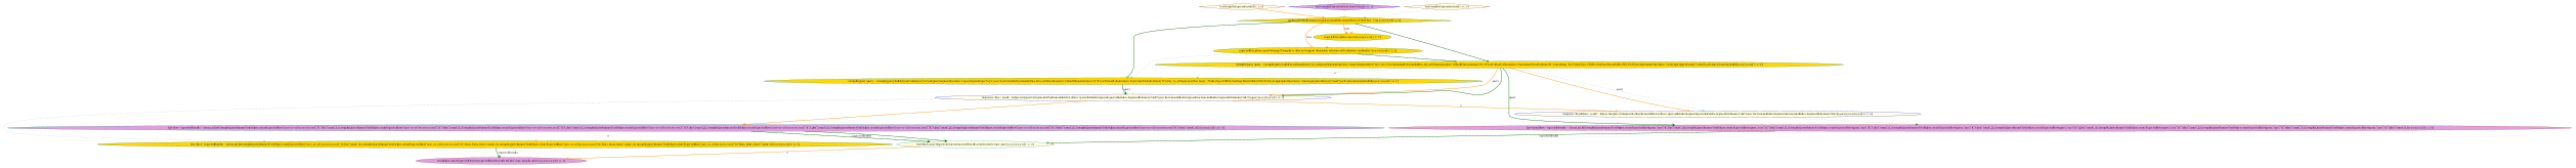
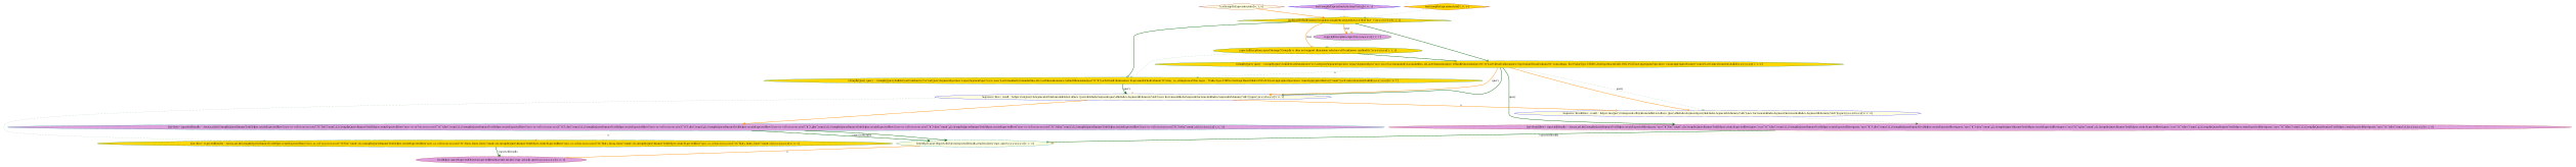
  digraph {
    fontname="Playfair Display"
    node [color=darkgreen fillcolor=gold fontname="Playfair Display" shape=ellipse style=filled]
    edge [arrowhead=odot color=darkgreen fontname="Playfair Display" style=bold]
    n1 [label="config.getDefaultStrategy().equals(GroupByStrategySelector.STRATEGY_V1)@@@3@@@['1', '1', '1']" shape=diamond]
    n2 [color=teal label="GroupByQuery query = GroupByQuery.builder().setDataSource(\"xx\").setQuerySegmentSpec(new LegacySegmentSpec(\"1970/3000\")).setGranularity(Granularities.ALL).setDimensions(new DefaultDimensionSpec(\"tt\",\"tt\")).setVirtualColumns(new ExpressionVirtualColumn(\"tt\",\"array_to_string(concat('foo', tags), ', ')\",ValueType.STRING,TestExprMacroTable.INSTANCE)).setAggregatorSpecs(new CountAggregatorFactory(\"count\")).setContext(context).build()@@@7@@@['0', '0', '1']"]
    n3 [label="expectedException.expectMessage(\"GroupBy v1 does not support dimension selectors with unknown cardinality.\")@@@5@@@['1', '1', '1']"]
    n4 [color=teal label="GroupByQuery query = GroupByQuery.builder().setDataSource(\"xx\").setQuerySegmentSpec(new LegacySegmentSpec(\"1970/3000\")).setGranularity(Granularities.ALL).setDimensions(new DefaultDimensionSpec(\"tt\",\"tt\")).setVirtualColumns(new ExpressionVirtualColumn(\"tt\",\"concat(tags, 'foo')\",ValueType.STRING,TestExprMacroTable.INSTANCE)).setAggregatorSpecs(new CountAggregatorFactory(\"count\")).setContext(context).build()@@@7@@@['1', '1', '0']"]
-   n5 [label="expectedException.expect()@@@4@@@['1', '1', '1']"]
+   n5 [fillcolor=plum label="expectedException.expect()@@@4@@@['1', '1', '1']"]
    n6 [color=blue fillcolor=lightyellow label="Sequence<Row> result = helper.runQueryOnSegmentsObjs(ImmutableList.of(new QueryableIndexSegment(queryableIndex,SegmentId.dummy(\"sid1\")),new IncrementalIndexSegment(incrementalIndex,SegmentId.dummy(\"sid2\"))),query)@@@8@@@['1', '0', '1']"]
    n7 [color=blue fillcolor=lightyellow label="Sequence<ResultRow> result = helper.runQueryOnSegmentsObjs(ImmutableList.of(new QueryableIndexSegment(queryableIndex,SegmentId.dummy(\"sid1\")),new IncrementalIndexSegment(incrementalIndex,SegmentId.dummy(\"sid2\"))),query)@@@8@@@['0', '1', '0']"]
    n8 [color=brown fillcolor=plum label="List<ResultRow> expectedResults = Arrays.asList(GroupByQueryRunnerTestHelper.createExpectedRow(query,\"1970\",\"tt\",\"foo\",\"count\",2L),GroupByQueryRunnerTestHelper.createExpectedRow(query,\"1970\",\"tt\",\"t1foo\",\"count\",2L),GroupByQueryRunnerTestHelper.createExpectedRow(query,\"1970\",\"tt\",\"t2foo\",\"count\",2L),GroupByQueryRunnerTestHelper.createExpectedRow(query,\"1970\",\"tt\",\"t3foo\",\"count\",4L),GroupByQueryRunnerTestHelper.createExpectedRow(query,\"1970\",\"tt\",\"t4foo\",\"count\",2L),GroupByQueryRunnerTestHelper.createExpectedRow(query,\"1970\",\"tt\",\"t5foo\",\"count\",4L),GroupByQueryRunnerTestHelper.createExpectedRow(query,\"1970\",\"tt\",\"t6foo\",\"count\",2L),GroupByQueryRunnerTestHelper.createExpectedRow(query,\"1970\",\"tt\",\"t7foo\",\"count\",2L))@@@9@@@['0', '1', '0']"]
    n9 [label="List<Row> expectedResults = Arrays.asList(GroupByQueryRunnerTestHelper.createExpectedRow(\"1970-01-01T00:00:00.000Z\",\"tt\",\"foo\",\"count\",2L),GroupByQueryRunnerTestHelper.createExpectedRow(\"1970-01-01T00:00:00.000Z\",\"tt\",\"foot1, foot2, foot3\",\"count\",2L),GroupByQueryRunnerTestHelper.createExpectedRow(\"1970-01-01T00:00:00.000Z\",\"tt\",\"foot3, foot4, foot5\",\"count\",2L),GroupByQueryRunnerTestHelper.createExpectedRow(\"1970-01-01T00:00:00.000Z\",\"tt\",\"foot5, foot6, foot7\",\"count\",2L))@@@9@@@['0', '0', '1']"]
    n10 [color=teal fillcolor=plum label="List<Row> expectedResults = Arrays.asList(GroupByQueryRunnerTestHelper.createExpectedRow(\"1970-01-01T00:00:00.000Z\",\"tt\",\"foo\",\"count\",2L),GroupByQueryRunnerTestHelper.createExpectedRow(\"1970-01-01T00:00:00.000Z\",\"tt\",\"t1foo\",\"count\",2L),GroupByQueryRunnerTestHelper.createExpectedRow(\"1970-01-01T00:00:00.000Z\",\"tt\",\"t2foo\",\"count\",2L),GroupByQueryRunnerTestHelper.createExpectedRow(\"1970-01-01T00:00:00.000Z\",\"tt\",\"t3foo\",\"count\",4L),GroupByQueryRunnerTestHelper.createExpectedRow(\"1970-01-01T00:00:00.000Z\",\"tt\",\"t4foo\",\"count\",2L),GroupByQueryRunnerTestHelper.createExpectedRow(\"1970-01-01T00:00:00.000Z\",\"tt\",\"t5foo\",\"count\",4L),GroupByQueryRunnerTestHelper.createExpectedRow(\"1970-01-01T00:00:00.000Z\",\"tt\",\"t6foo\",\"count\",2L),GroupByQueryRunnerTestHelper.createExpectedRow(\"1970-01-01T00:00:00.000Z\",\"tt\",\"t7foo\",\"count\",2L))@@@9@@@['1', '0', '0']"]
    n11 [color=brown fillcolor=plum label="TestHelper.assertExpectedObjects(expectedResults,result.toList(),\"expr-arrayfn-auto\")@@@10@@@['0', '0', '1']"]
    n12 [color=teal fillcolor=lightyellow label="TestHelper.assertExpectedObjects(expectedResults,result.toList(),\"expr-auto\")@@@10@@@['1', '1', '0']"]
    n13 [color=brown fillcolor=lightyellow label="testGroupByExpressionAuto['0', '1', '0']" shape=diamond]
    n14 [color=blue fillcolor=plum label="testGroupByExpressionAutoArrayFnArg['0', '0', '1']" shape=diamond]
-   n15 [color=brown fillcolor=lightyellow label="testGroupByExpressionAuto['1', '0', '0']" shape=diamond]
+   n15 [color=brown label="testGroupByExpressionAuto['1', '0', '0']" shape=diamond]
    n1 -> n2
    n1 -> n3 [color=darkorange label=true]
    n1 -> n4
    n1 -> n5 [arrowhead=vee color=darkorange label=true]
    n1 -> n5 [arrowhead=vee color=darkorange style=dotted]
    n2 -> n6 [arrowhead=vee label=query]
    n2 -> n6 [color=darkorange style=dotted]
    n3 -> n2 [style=dotted]
    n3 -> n4
    n4 -> n2 [label=0 style=dotted]
    n4 -> n6 [arrowhead=vee color=darkorange label=query]
    n4 -> n6
    n4 -> n7 [color=darkorange]
    n4 -> n7 [label=query style=dotted]
    n4 -> n8 [arrowhead=vee label=query]
    n5 -> n3 [style=dotted]
    n6 -> n7 [color=darkorange label=0]
    n6 -> n9 [style=dotted]
    n6 -> n10 [arrowhead=vee color=darkorange]
    n7 -> n8 [arrowhead=vee style=dotted]
    n8 -> n12 [label=expectedResults]
    n8 -> n12 [arrowhead=vee color=darkorange style=dotted]
    n9 -> n11
    n9 -> n11 [arrowhead=vee label=expectedResults style=dotted]
    n10 -> n9 [arrowhead=vee color=darkorange label=0 style=dotted]
    n10 -> n12 [arrowhead=vee label=expectedResults]
    n10 -> n12 [arrowhead=vee]
    n12 -> n11 [color=darkorange label=0]
    n13 -> n1 [arrowhead=vee color=darkorange]
    n14 -> n1 [color=darkorange style=dotted]
    n15 -> n1 [style=dotted]
  }
